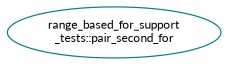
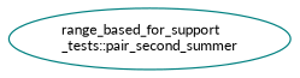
  digraph {
    rankdir=LR
    fontname=Lato
-   n1 [color=teal fillcolor=white fontname=Lato fontsize=10 height=0.2 label="range_based_for_support\l_tests::pair_second_for" shape=ellipse style=filled width=0.4]
+   n1 [color=teal fillcolor=white fontname=Lato fontsize=10 height=0.2 label="range_based_for_support\l_tests::pair_second_summer" shape=ellipse style=filled width=0.4]
  }
